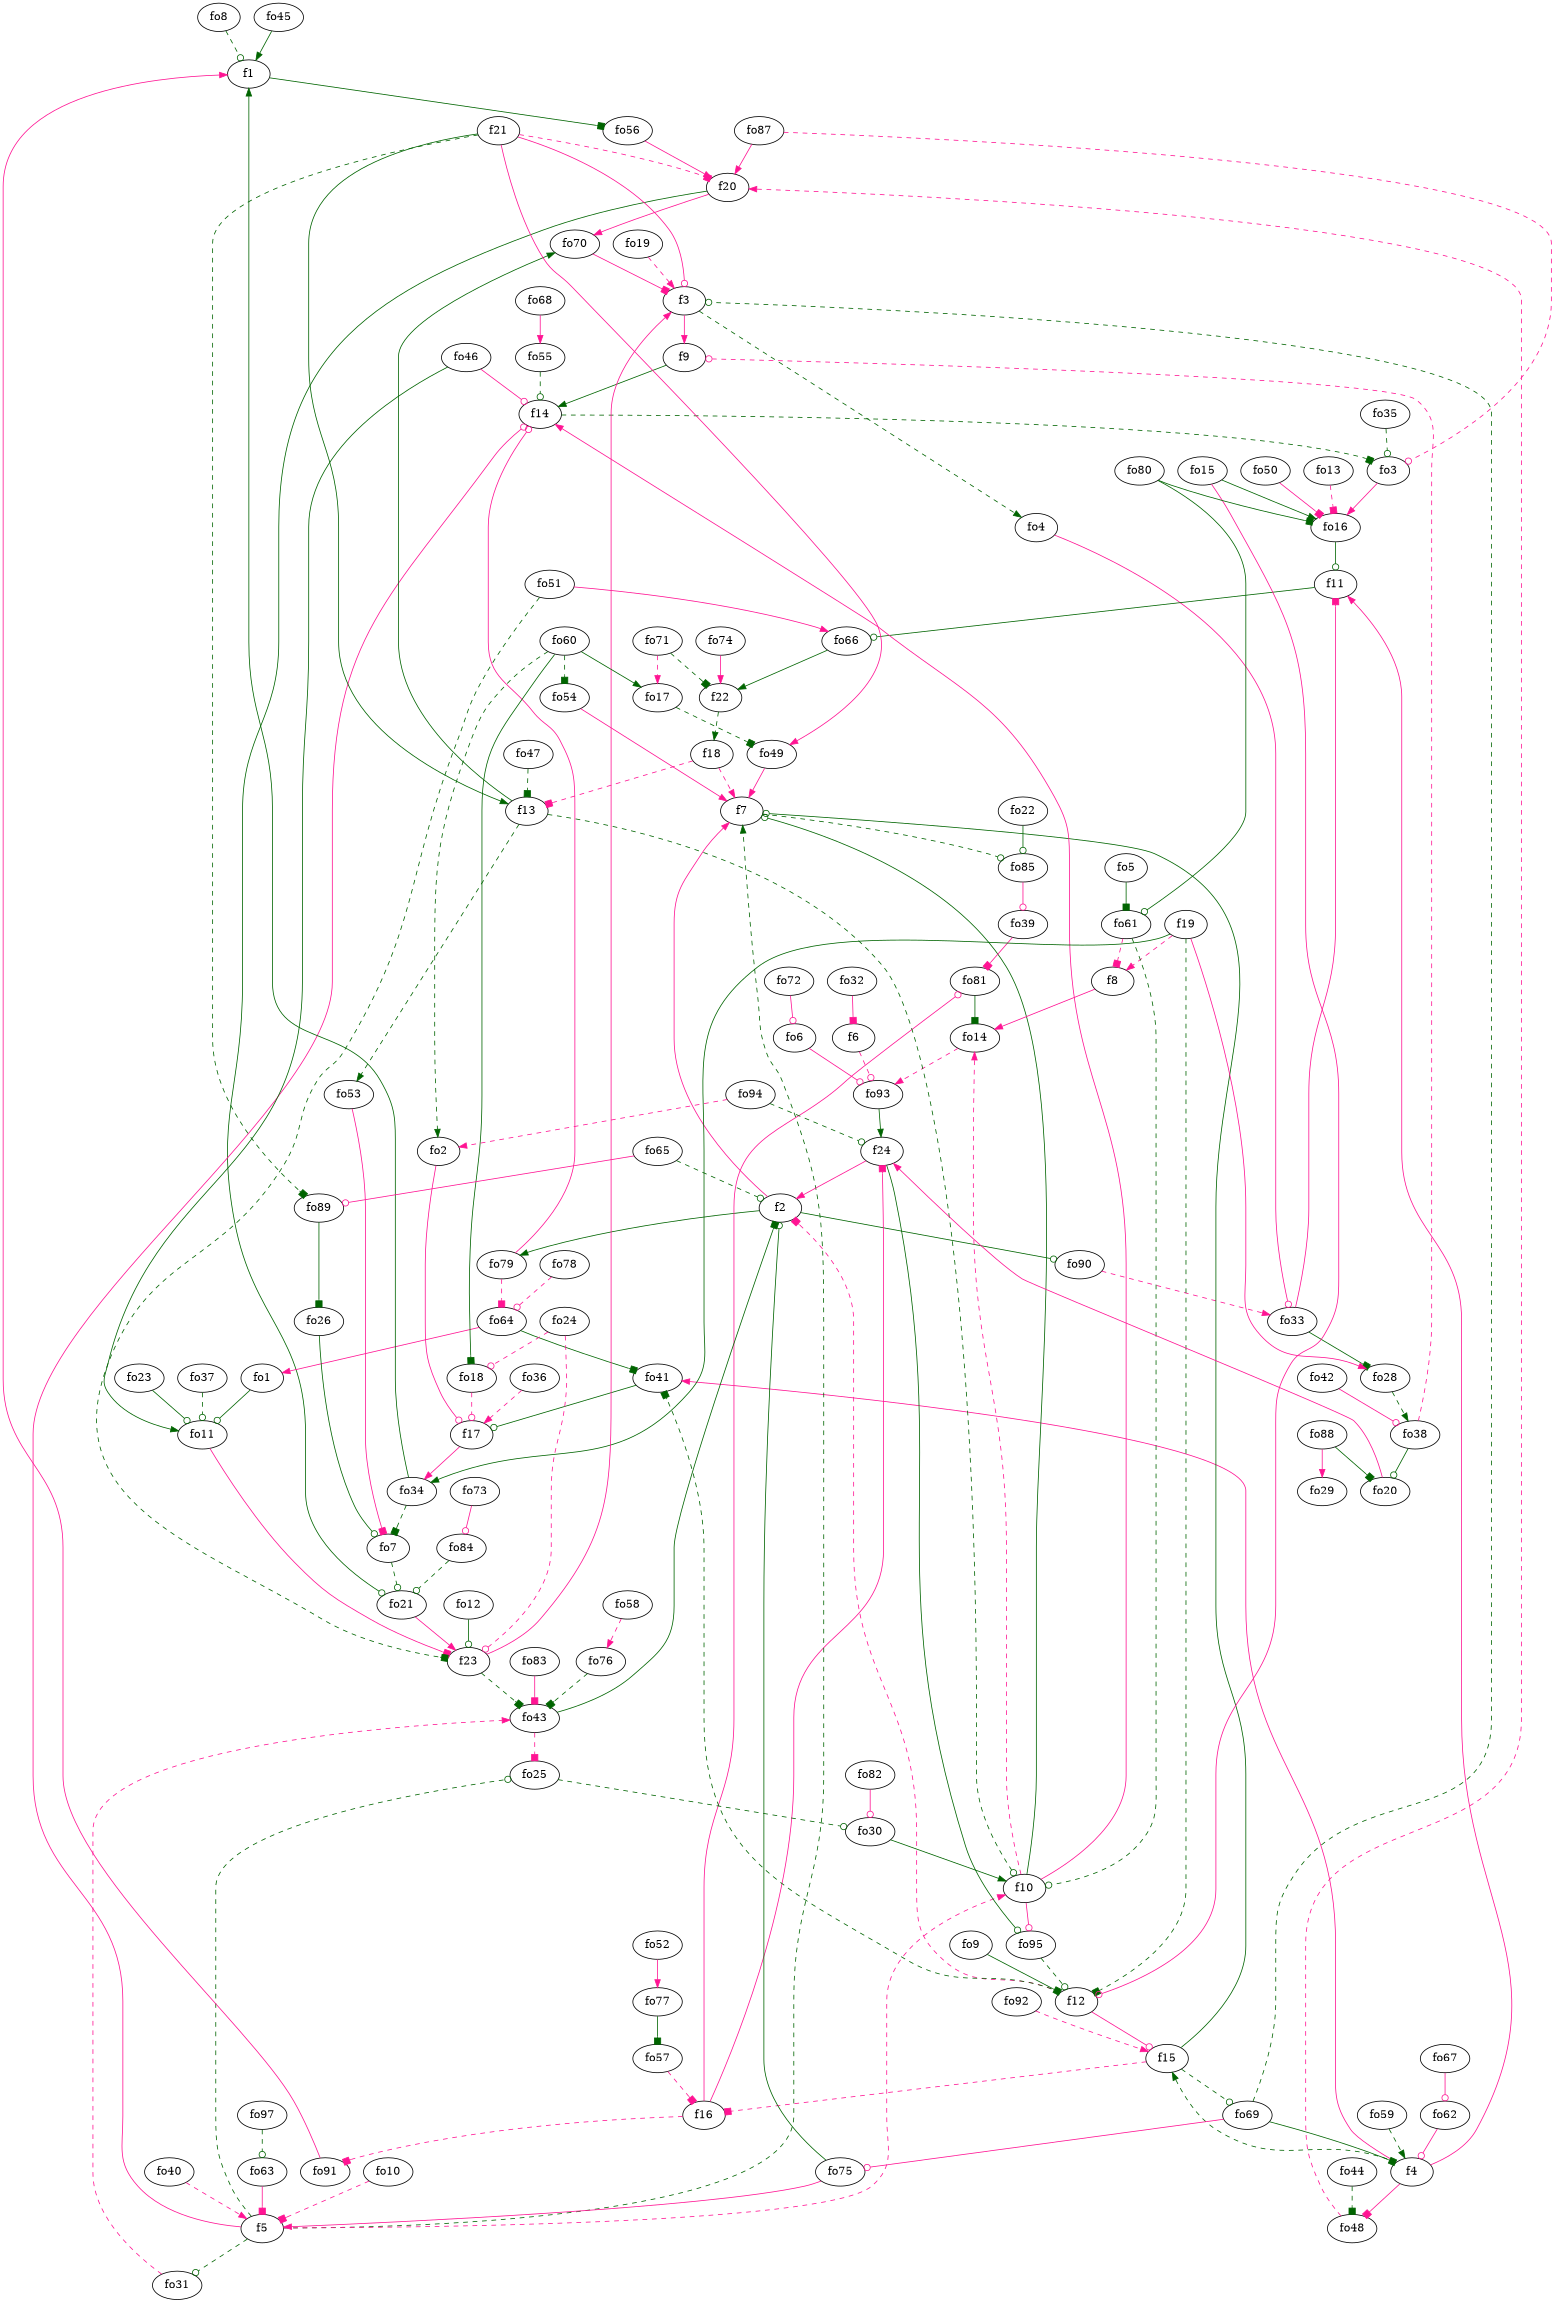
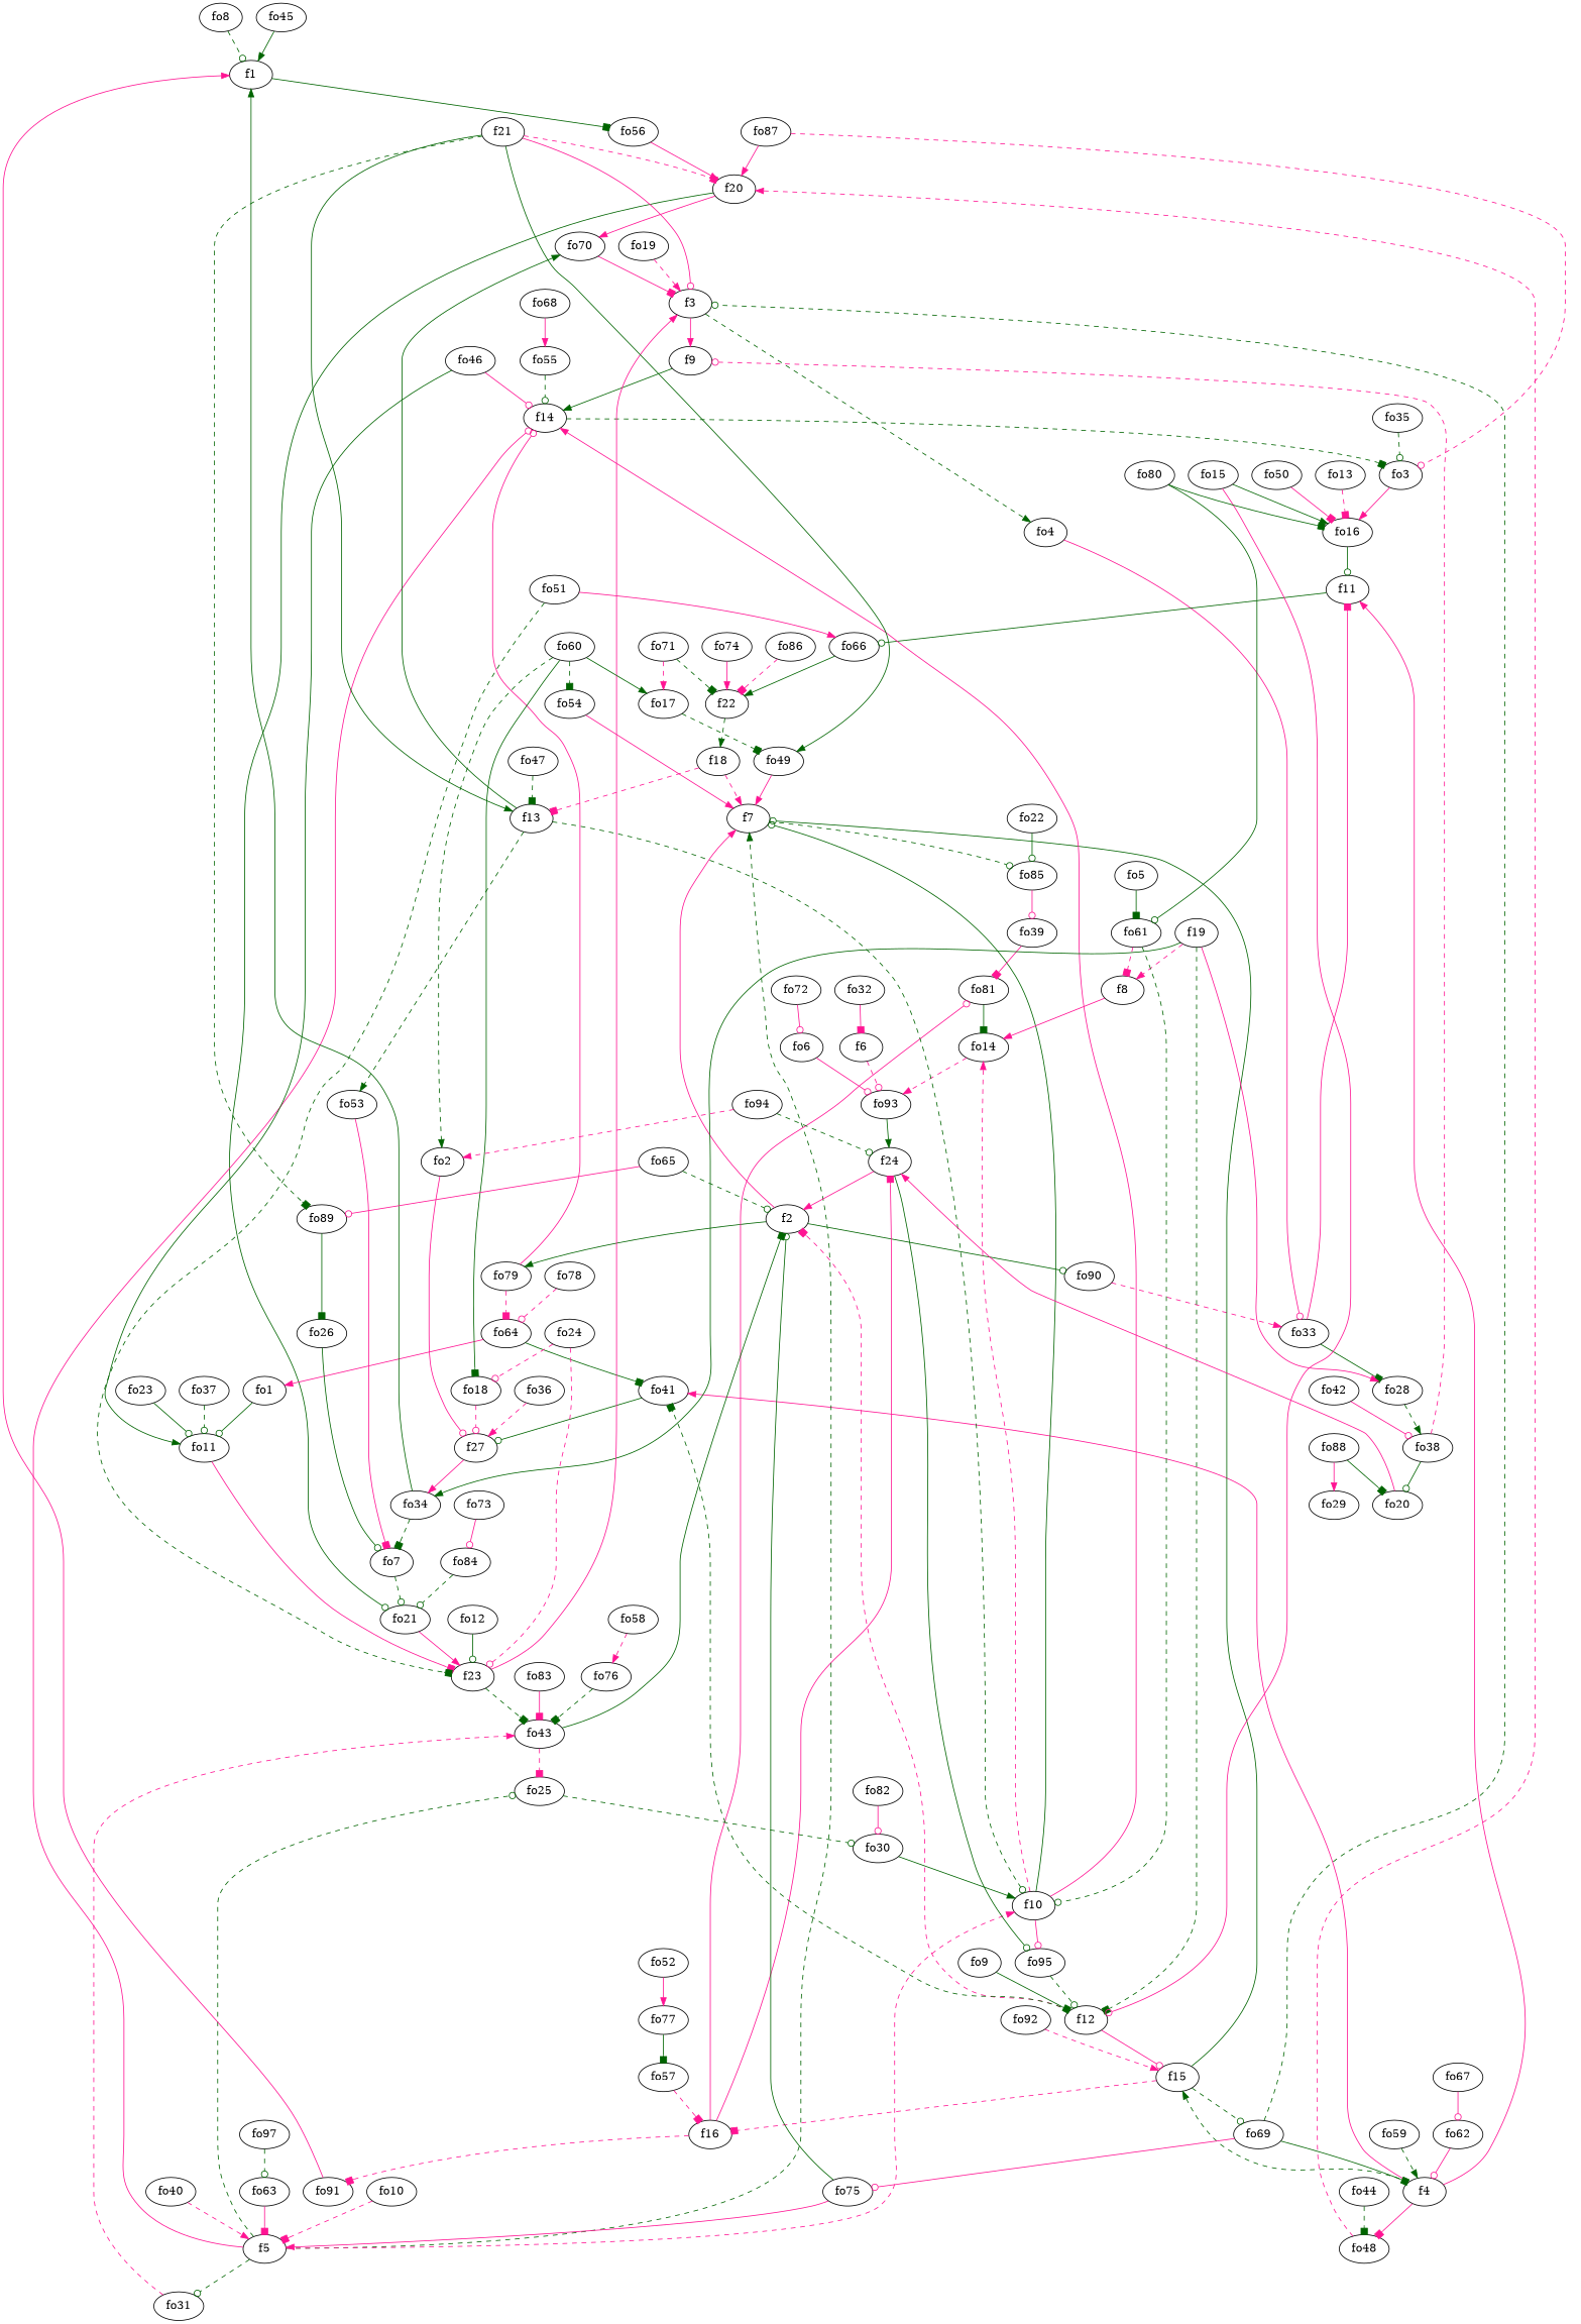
  strict digraph {
    edge [arrowhead=normal color=deeppink style=solid weight=2]
    f1
    fo56
    f20
    f2
    f7
    fo79
    fo90
    fo85
    f14
    fo64
    fo33
    f3
    f9
    fo4
    f4
    f11
    f15
    fo41
    fo48
    fo66
    f16
    fo69
-   f17
+   f17 [label=f27]
    f5
    f10
    fo25
    fo31
    fo14
    fo95
    fo3
    fo30
    fo43
    f6
    fo93
    f24
    fo39
    f8
    f12
    f22
    f13
    fo53
    fo70
    fo7
    fo16
    fo81
    fo91
    fo75
    fo34
    f18
    f19
    fo28
    fo38
    fo21
    f23
    f21
    fo49
    fo89
    fo26
    fo1
    fo11
    fo2
    fo5
    fo61
    fo6
    fo8
    fo9
    fo10
    fo12
    fo13
    fo15
    fo17
    fo18
    fo19
    fo20
    fo22
    fo23
    fo24
    n78 [label=fo97]
    fo63
    fo32
    fo35
    fo36
    fo37
    fo40
    fo42
    fo44
    fo45
    fo46
    fo47
    fo50
    fo51
    fo52
    fo77
    fo57
    fo54
    fo55
    fo58
    fo76
    fo59
    fo60
    fo62
    fo65
    fo67
    fo68
    fo71
    fo72
    fo73
    fo84
    fo74
    fo78
    fo80
    fo82
    fo83
+   fo86
    fo87
    fo88
    fo29
    fo92
    fo94
    f1 -> fo56 [arrowhead=box color=darkgreen]
    fo56 -> f20
    f20 -> fo70
    f20 -> fo21 [arrowhead=odot color=darkgreen]
    f2 -> f7
    f2 -> fo79 [color=darkgreen]
    f2 -> fo90 [arrowhead=odot color=darkgreen]
    f7 -> fo85 [arrowhead=odot color=darkgreen style=dashed]
    fo79 -> f14 [arrowhead=odot]
    fo79 -> fo64 [arrowhead=box style=dashed]
    fo90 -> fo33 [style=dashed]
    fo85 -> fo39 [arrowhead=odot]
    f14 -> fo3 [arrowhead=box color=darkgreen style=dashed]
    fo64 -> fo41 [arrowhead=box color=darkgreen]
    fo64 -> fo1
    fo33 -> f11 [arrowhead=box]
    fo33 -> fo28 [arrowhead=box color=darkgreen]
    f3 -> f9
    f3 -> fo4 [color=darkgreen style=dashed]
    f9 -> f14 [color=darkgreen]
    fo4 -> fo33 [arrowhead=odot]
    f4 -> f11
    f4 -> f15 [color=darkgreen style=dashed]
    f4 -> fo41
    f4 -> fo48 [arrowhead=box]
    f11 -> fo66 [arrowhead=odot color=darkgreen]
    f15 -> f7 [arrowhead=odot color=darkgreen]
    f15 -> f16 [arrowhead=box style=dashed]
    f15 -> fo69 [arrowhead=odot color=darkgreen style=dashed]
    fo41 -> f17 [arrowhead=odot color=darkgreen]
    fo48 -> f20 [style=dashed]
    fo66 -> f22 [color=darkgreen]
    f16 -> f24 [arrowhead=box]
    f16 -> fo81 [arrowhead=odot]
    f16 -> fo91 [arrowhead=box style=dashed]
    fo69 -> f3 [arrowhead=odot color=darkgreen style=dashed]
    fo69 -> f4 [arrowhead=box color=darkgreen]
    fo69 -> fo75 [arrowhead=odot]
    f17 -> fo34
    f5 -> f7 [color=darkgreen style=dashed]
    f5 -> f14 [arrowhead=odot]
    f5 -> f10 [style=dashed]
    f5 -> fo25 [arrowhead=odot color=darkgreen style=dashed]
    f5 -> fo31 [arrowhead=odot color=darkgreen style=dashed]
    f10 -> f7 [arrowhead=odot color=darkgreen]
    f10 -> f14
    f10 -> fo14 [style=dashed]
    f10 -> fo95 [arrowhead=odot]
    fo25 -> fo30 [arrowhead=odot color=darkgreen style=dashed]
    fo31 -> fo43 [style=dashed]
    fo14 -> fo93 [style=dashed]
    fo95 -> f12 [arrowhead=odot color=darkgreen style=dashed]
    fo3 -> fo16
    fo30 -> f10 [color=darkgreen]
    fo43 -> f2 [arrowhead=box color=darkgreen]
    fo43 -> fo25 [arrowhead=box style=dashed]
    f6 -> fo93 [arrowhead=odot style=dashed]
    fo93 -> f24 [color=darkgreen]
    f24 -> f2
    f24 -> fo95 [arrowhead=odot color=darkgreen]
    fo39 -> fo81 [arrowhead=box]
    f8 -> fo14
    f12 -> f2 [arrowhead=box style=dashed]
    f12 -> f15 [arrowhead=odot]
    f12 -> fo41 [arrowhead=box color=darkgreen style=dashed]
    f22 -> f18 [color=darkgreen style=dashed]
    f13 -> f10 [arrowhead=odot color=darkgreen style=dashed]
    f13 -> fo53 [color=darkgreen style=dashed]
    f13 -> fo70 [color=darkgreen]
    fo53 -> fo7 [arrowhead=box]
    fo70 -> f3 [arrowhead=box]
    fo7 -> fo21 [arrowhead=odot color=darkgreen style=dashed]
    fo16 -> f11 [arrowhead=odot color=darkgreen]
    fo81 -> fo14 [arrowhead=box color=darkgreen]
    fo91 -> f1
    fo75 -> f2 [arrowhead=odot color=darkgreen]
    fo75 -> f5
    fo34 -> f1 [color=darkgreen]
    fo34 -> fo7 [arrowhead=box color=darkgreen style=dashed]
    f18 -> f7 [style=dashed]
    f18 -> f13 [arrowhead=box style=dashed]
    f19 -> f8 [style=dashed]
    f19 -> f12 [arrowhead=box color=darkgreen style=dashed]
    f19 -> fo34 [color=darkgreen]
    f19 -> fo28
    fo28 -> fo38 [color=darkgreen style=dashed]
    fo38 -> f9 [arrowhead=odot style=dashed]
    fo38 -> fo20 [arrowhead=odot color=darkgreen]
    fo21 -> f23
    f23 -> f3
    f23 -> fo43 [arrowhead=box color=darkgreen style=dashed]
    f21 -> f20 [arrowhead=box style=dashed]
    f21 -> f3 [arrowhead=odot]
    f21 -> f13 [color=darkgreen]
-   f21 -> fo49
+   f21 -> fo49 [color=darkgreen]
    f21 -> fo89 [arrowhead=box color=darkgreen style=dashed]
    fo49 -> f7
    fo89 -> fo26 [arrowhead=box color=darkgreen]
    fo26 -> fo7 [arrowhead=odot color=darkgreen]
    fo1 -> fo11 [arrowhead=odot color=darkgreen]
    fo11 -> f23 [arrowhead=box]
    fo2 -> f17 [arrowhead=odot]
    fo5 -> fo61 [arrowhead=box color=darkgreen]
    fo61 -> f10 [arrowhead=odot color=darkgreen style=dashed]
    fo61 -> f8 [arrowhead=box style=dashed]
    fo6 -> fo93 [arrowhead=odot]
    fo8 -> f1 [arrowhead=odot color=darkgreen style=dashed]
    fo9 -> f12 [arrowhead=box color=darkgreen]
    fo10 -> f5 [arrowhead=box style=dashed]
    fo12 -> f23 [arrowhead=odot color=darkgreen]
    fo13 -> fo16 [arrowhead=box style=dashed]
    fo15 -> f12 [arrowhead=odot]
    fo15 -> fo16 [color=darkgreen]
    fo17 -> fo49 [arrowhead=box color=darkgreen style=dashed]
    fo18 -> f17 [arrowhead=odot style=dashed]
    fo19 -> f3 [style=dashed]
    fo20 -> f24
    fo22 -> fo85 [arrowhead=odot color=darkgreen]
    fo23 -> fo11 [arrowhead=odot color=darkgreen]
    fo24 -> f23 [arrowhead=odot style=dashed]
    fo24 -> fo18 [arrowhead=odot style=dashed]
    n78 -> fo63 [arrowhead=odot color=darkgreen style=dashed]
    fo63 -> f5 [arrowhead=box]
    fo32 -> f6 [arrowhead=box]
    fo35 -> fo3 [arrowhead=odot color=darkgreen style=dashed]
    fo36 -> f17 [style=dashed]
    fo37 -> fo11 [arrowhead=odot color=darkgreen style=dashed]
    fo40 -> f5 [style=dashed]
    fo42 -> fo38 [arrowhead=odot]
    fo44 -> fo48 [arrowhead=box color=darkgreen style=dashed]
    fo45 -> f1 [color=darkgreen]
    fo46 -> f14 [arrowhead=odot]
    fo46 -> fo11 [color=darkgreen]
    fo47 -> f13 [arrowhead=box color=darkgreen style=dashed]
    fo50 -> fo16 [arrowhead=box]
    fo51 -> fo66
    fo51 -> f23 [arrowhead=box color=darkgreen style=dashed]
    fo52 -> fo77
    fo77 -> fo57 [arrowhead=box color=darkgreen]
    fo57 -> f16 [arrowhead=box style=dashed]
    fo54 -> f7
    fo55 -> f14 [arrowhead=odot color=darkgreen style=dashed]
    fo58 -> fo76 [style=dashed]
    fo76 -> fo43 [arrowhead=box color=darkgreen style=dashed]
    fo59 -> f4 [color=darkgreen style=dashed]
    fo60 -> fo2 [color=darkgreen style=dashed]
    fo60 -> fo17 [color=darkgreen]
    fo60 -> fo18 [arrowhead=box color=darkgreen]
    fo60 -> fo54 [arrowhead=box color=darkgreen style=dashed]
    fo62 -> f4 [arrowhead=odot]
    fo65 -> f2 [arrowhead=odot color=darkgreen style=dashed]
    fo65 -> fo89 [arrowhead=odot]
    fo67 -> fo62 [arrowhead=odot]
    fo68 -> fo55
    fo71 -> f22 [arrowhead=box color=darkgreen style=dashed]
    fo71 -> fo17 [style=dashed]
    fo72 -> fo6 [arrowhead=odot]
    fo73 -> fo84 [arrowhead=odot]
    fo84 -> fo21 [arrowhead=odot color=darkgreen style=dashed]
    fo74 -> f22
    fo78 -> fo64 [arrowhead=odot style=dashed]
    fo80 -> fo16 [arrowhead=box color=darkgreen]
    fo80 -> fo61 [arrowhead=odot color=darkgreen]
    fo82 -> fo30 [arrowhead=odot]
    fo83 -> fo43 [arrowhead=box]
+   fo86 -> f22 [arrowhead=box style=dashed]
    fo87 -> f20
    fo87 -> fo3 [arrowhead=odot style=dashed]
    fo88 -> fo20 [arrowhead=box color=darkgreen]
    fo88 -> fo29
    fo92 -> f15 [style=dashed]
    fo94 -> f24 [arrowhead=odot color=darkgreen style=dashed]
    fo94 -> fo2 [style=dashed]
  }
